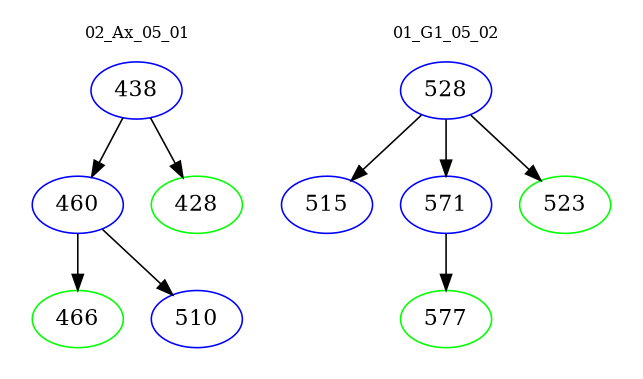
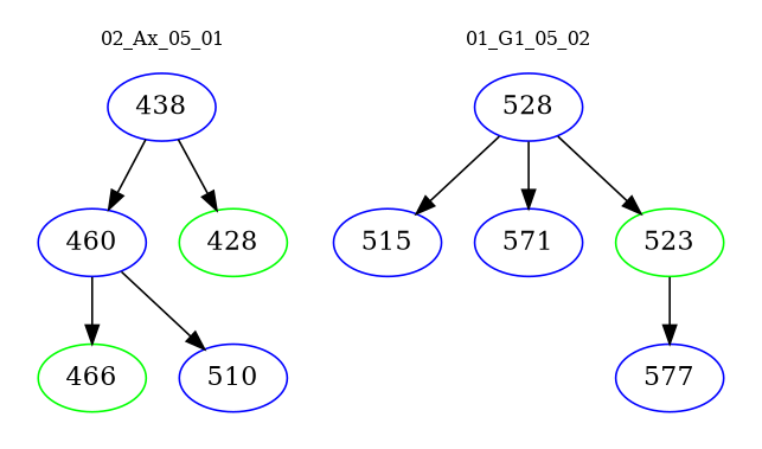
  digraph {
    node [color=blue]
    edge [color=black]
    n1 [label=460]
    n2 [label=438]
    n3 [color=green label=466]
    n4 [label=510]
    n5 [color=green label=428]
    n6 [label=528]
    n7 [label=515]
    n8 [label=571]
    n9 [color=green label=523]
-   n10 [color=green label=577]
+   n10 [label=577]
    subgraph cluster_1 {
      color=white
      fontsize=10
      label="02_Ax_05_01"
      n1
      n2
      n3
      n4
      n5
    }
    subgraph cluster_2 {
      color=white
      fontsize=10
      label="01_G1_05_02"
      n6
      n7
      n8
      n9
      n10
    }
    n1 -> n3
    n1 -> n4
    n2 -> n1
    n2 -> n5
    n6 -> n7
    n6 -> n8
    n6 -> n9
-   n8 -> n10
+   n9 -> n10
  }
